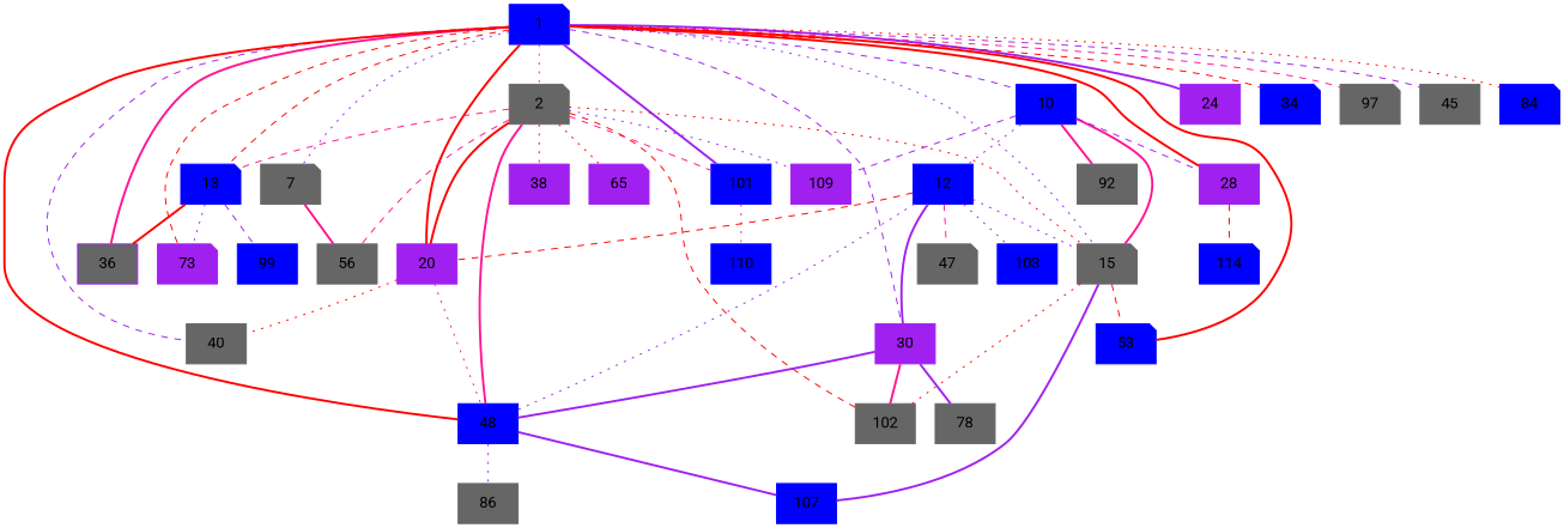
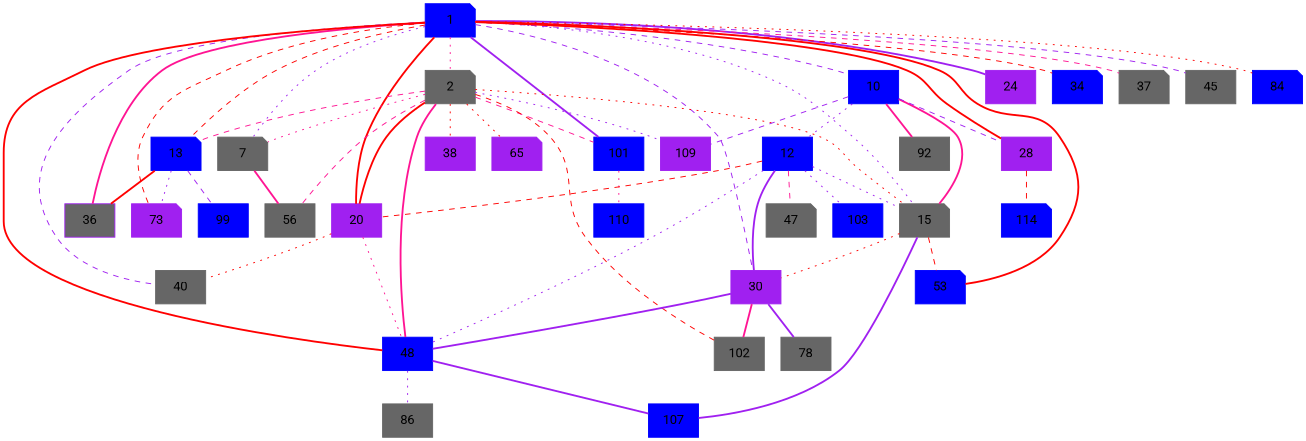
  graph {
    fontname=Roboto
    node [color=blue fontname=Roboto shape=box style=filled]
    edge [color=purple fontname=Roboto style=dotted]
    1 [shape=note super="+4+61+6"]
    2 [color=gray40 shape=note super="+9+3+62+106"]
    7 [color=gray40 shape=note super="+19"]
    10 [super="+11+43"]
    13 [shape=note super="+68+44+18+27"]
    20 [color=purple super="+55"]
    24 [color=purple]
    n8 [color=gray40 label=15 shape=note super="+116+41+57+52"]
    28 [color=purple super="+87+100"]
    30 [color=purple super="+39"]
    34 [shape=note]
    36 [color=purple fillcolor=gray40]
-   37 [color=gray40 shape=note super="+91" label=97]
+   37 [color=gray40 shape=note super="+91"]
    40 [color=gray40 super="+67"]
    45 [color=gray40]
    48 [super="+79+69"]
    53 [shape=note]
    73 [color=purple shape=note super="+95"]
    84 [shape=note super="+112"]
    101 [super="+118+105"]
    38 [color=purple]
    56 [color=gray40]
    65 [color=purple shape=note super="+66"]
    102 [color=gray40]
    109 [color=purple]
    12 [super="+17"]
    92 [color=gray40]
    99
    107
    114 [shape=note]
    78 [color=gray40 super="+82"]
    86 [color=gray40]
    110
    47 [color=gray40 shape=note super="+88"]
    103
    1 -- 2 [color=deeppink weight=5]
    1 -- 7
    1 -- 10 [style=dashed weight=2]
    1 -- 13 [color=red style=dashed weight=2]
    1 -- 20 [color=red style=bold]
    1 -- 24 [style=bold]
    1 -- n8
    1 -- 28 [color=red style=bold]
    1 -- 30 [style=dashed]
    1 -- 34 [color=red style=dashed weight=2]
    1 -- 36 [color=deeppink style=bold]
    1 -- 37 [color=deeppink style=dashed]
    1 -- 40 [style=dashed]
    1 -- 45 [style=dashed]
    1 -- 48 [color=red style=bold weight=3]
    1 -- 53 [color=red style=bold]
    1 -- 73 [color=red style=dashed]
    1 -- 84 [color=red]
    1 -- 101 [style=bold]
+   2 -- 7 [color=deeppink]
    2 -- 13 [color=deeppink style=dashed weight=2]
    2 -- 20 [color=red style=bold weight=2]
    2 -- n8 [color=red weight=3]
    2 -- 48 [color=deeppink style=bold weight=3]
    2 -- 101 [color=deeppink style=dashed]
    2 -- 38 [color=red]
    2 -- 56 [color=deeppink style=dashed weight=2]
    2 -- 65 [color=red]
    2 -- 102 [color=red style=dashed]
    2 -- 109
    7 -- 56 [color=deeppink style=bold]
    10 -- n8 [color=deeppink style=bold]
    10 -- 28 [style=dashed weight=2]
    10 -- 109 [style=dashed]
    10 -- 12
    10 -- 92 [color=deeppink style=bold]
    13 -- 36 [color=red style=bold]
    13 -- 73
    13 -- 99 [style=dashed]
    20 -- 40 [color=red]
    20 -- 48 [color=deeppink weight=2]
-   n8 -- 102 [color=red]
+   n8 -- 30 [color=red]
    n8 -- 53 [color=red style=dashed]
    n8 -- 107 [style=bold]
    28 -- 114 [color=red style=dashed]
    30 -- 48 [style=bold]
    30 -- 102 [color=deeppink style=bold]
    30 -- 78 [style=bold]
    48 -- 107 [style=bold]
    48 -- 86
    101 -- 110 [color=deeppink]
    12 -- 20 [color=red style=dashed]
    12 -- n8
    12 -- 30 [style=bold]
    12 -- 48 [weight=3]
    12 -- 47 [color=deeppink style=dashed]
    12 -- 103
  }
